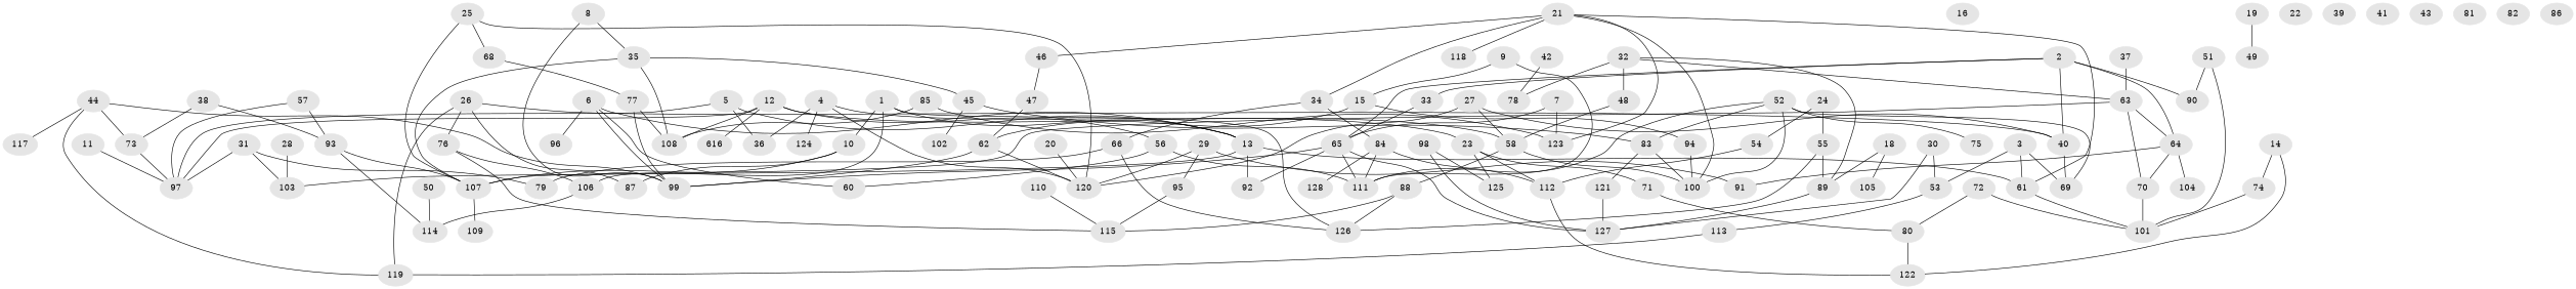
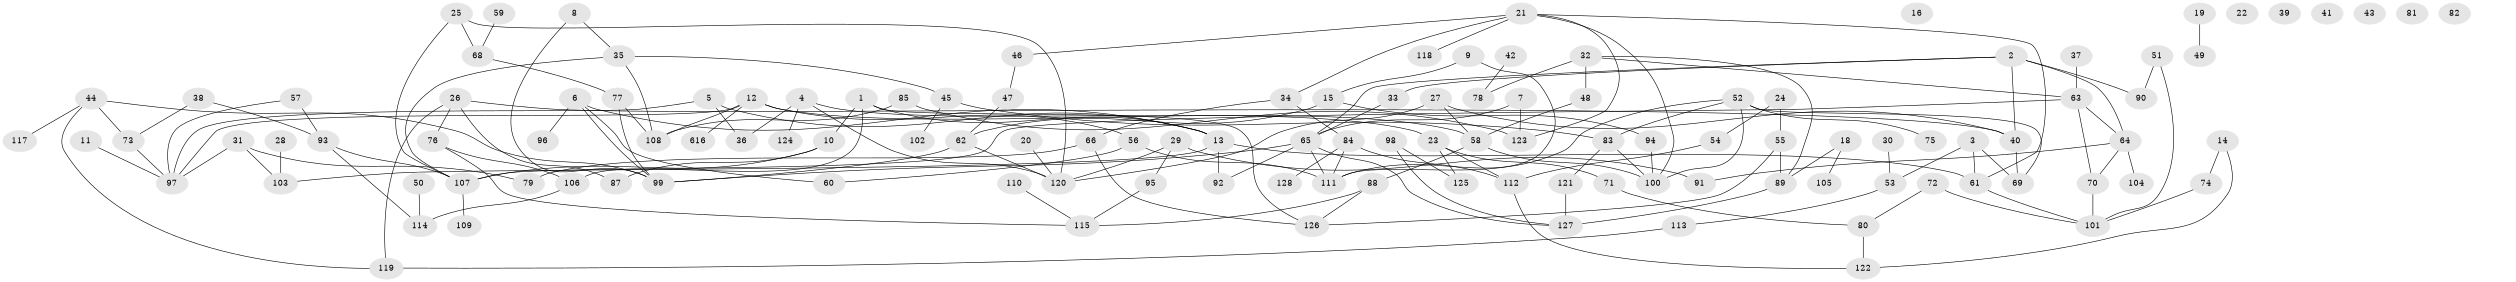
  graph {
    node [color=gray90 style=filled]
    1
    10
    13
    106
    126
    87
    107
    61
    92
    103
    114
    2
    33
    40
    64
    65
    90
    69
    91
    70
    104
    99
    111
    127
    3
    53
    113
    101
    4
    23
    36
    120
    124
    71
    112
    125
    5
    97
    6
    60
    96
    7
    123
    8
    35
    108
    45
    9
    15
    62
    94
    109
    11
    28
    12
    56
    58
    n58 [label=616]
    100
    88
    14
    74
    122
    16
    18
    89
    105
    19
    49
    20
    21
    34
    46
    118
    66
    84
    47
    22
    80
    24
    54
    55
    25
    68
    77
    26
    76
    119
    115
    27
    29
    95
    30
    31
    79
    32
    48
    63
    78
    128
    83
    102
    37
    38
    73
    93
    39
    41
    42
    43
    44
    117
    121
    50
    51
    52
    75
    57
+   59
    72
    81
    82
    85
-   86
    98
    110
    1 -- 10
    1 -- 13
    1 -- 106
    1 -- 126
    10 -- 87
    10 -- 107
    13 -- 61
    13 -- 92
    13 -- 103
    106 -- 114
    107 -- 109
    61 -- 101
    2 -- 33
    2 -- 40
    2 -- 64
    2 -- 65
    2 -- 90
    33 -- 65
    40 -- 69
    64 -- 91
    64 -- 70
    64 -- 104
    65 -- 92
    65 -- 99
    65 -- 111
    65 -- 127
    70 -- 101
    3 -- 61
    3 -- 69
    3 -- 53
    53 -- 113
    113 -- 119
    4 -- 23
    4 -- 36
    4 -- 120
    4 -- 124
    23 -- 71
    23 -- 112
    23 -- 125
    71 -- 80
    112 -- 122
    5 -- 13
    5 -- 36
    5 -- 97
    6 -- 13
    6 -- 99
    6 -- 60
    6 -- 96
    7 -- 65
    7 -- 123
    8 -- 99
    8 -- 35
    35 -- 107
    35 -- 108
    35 -- 45
    45 -- 83
    45 -- 102
    9 -- 111
    9 -- 15
    15 -- 62
    15 -- 94
    62 -- 99
    62 -- 120
    94 -- 100
    11 -- 97
    28 -- 103
    12 -- 97
    12 -- 108
    12 -- 56
    12 -- 58
    12 -- n58
    56 -- 111
    56 -- 60
    58 -- 100
    58 -- 88
    88 -- 126
    88 -- 115
    14 -- 74
    14 -- 122
    74 -- 101
    18 -- 89
    18 -- 105
    89 -- 127
    19 -- 49
    20 -- 120
    21 -- 61
    21 -- 123
    21 -- 100
    21 -- 34
    21 -- 46
    21 -- 118
    34 -- 66
    34 -- 84
    46 -- 47
    66 -- 126
    66 -- 79
    84 -- 111
    84 -- 112
    84 -- 128
    47 -- 62
    80 -- 122
    24 -- 54
    24 -- 55
    54 -- 112
    55 -- 126
    55 -- 89
    25 -- 107
    25 -- 120
    25 -- 68
    68 -- 77
    77 -- 99
    77 -- 108
    26 -- 87
    26 -- 40
    26 -- 76
    26 -- 119
    76 -- 106
    76 -- 115
    27 -- 40
    27 -- 120
    27 -- 58
    29 -- 91
    29 -- 120
    29 -- 95
    95 -- 115
-   30 -- 127
    30 -- 53
    31 -- 103
    31 -- 97
    31 -- 79
    32 -- 89
    32 -- 48
    32 -- 63
    32 -- 78
    48 -- 58
    63 -- 107
    63 -- 64
    63 -- 70
    83 -- 100
    83 -- 121
    37 -- 63
    38 -- 73
    38 -- 93
    73 -- 97
    93 -- 107
    93 -- 114
    42 -- 78
    44 -- 99
    44 -- 119
    44 -- 73
    44 -- 117
    121 -- 127
    50 -- 114
    51 -- 90
    51 -- 101
    52 -- 69
    52 -- 111
    52 -- 100
    52 -- 83
    52 -- 75
    57 -- 97
    57 -- 93
+   59 -- 68
    72 -- 101
    72 -- 80
    85 -- 123
    85 -- 108
    98 -- 127
    98 -- 125
    110 -- 115
  }
